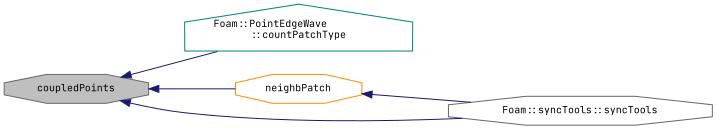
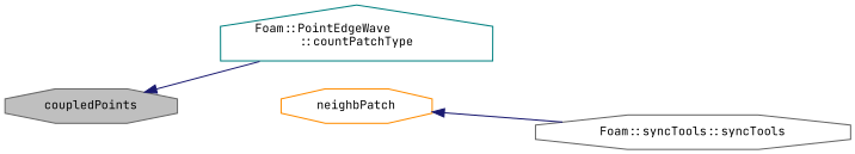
  digraph {
    fontname="JetBrains Mono"
    rankdir=LR
    node [color=gray40 fontname="JetBrains Mono" fontsize=10 shape=octagon]
    edge [color=midnightblue dir=back fontname="JetBrains Mono" fontsize=10 labelfontname=Helvetica labelfontsize=10 style=solid]
    n1 [fillcolor=grey75 fontcolor=black height=0.2 label=coupledPoints style=filled width=0.4]
    n2 [color=teal height=0.2 label="Foam::PointEdgeWave\l::countPatchType" shape=house width=0.4]
    n3 [color=darkorange height=0.2 label=neighbPatch width=0.4]
    n4 [height=0.2 label="Foam::syncTools::syncTools" width=0.4]
    n1 -> n2
-   n1 -> n3
-   n1 -> n4
    n3 -> n4
  }
